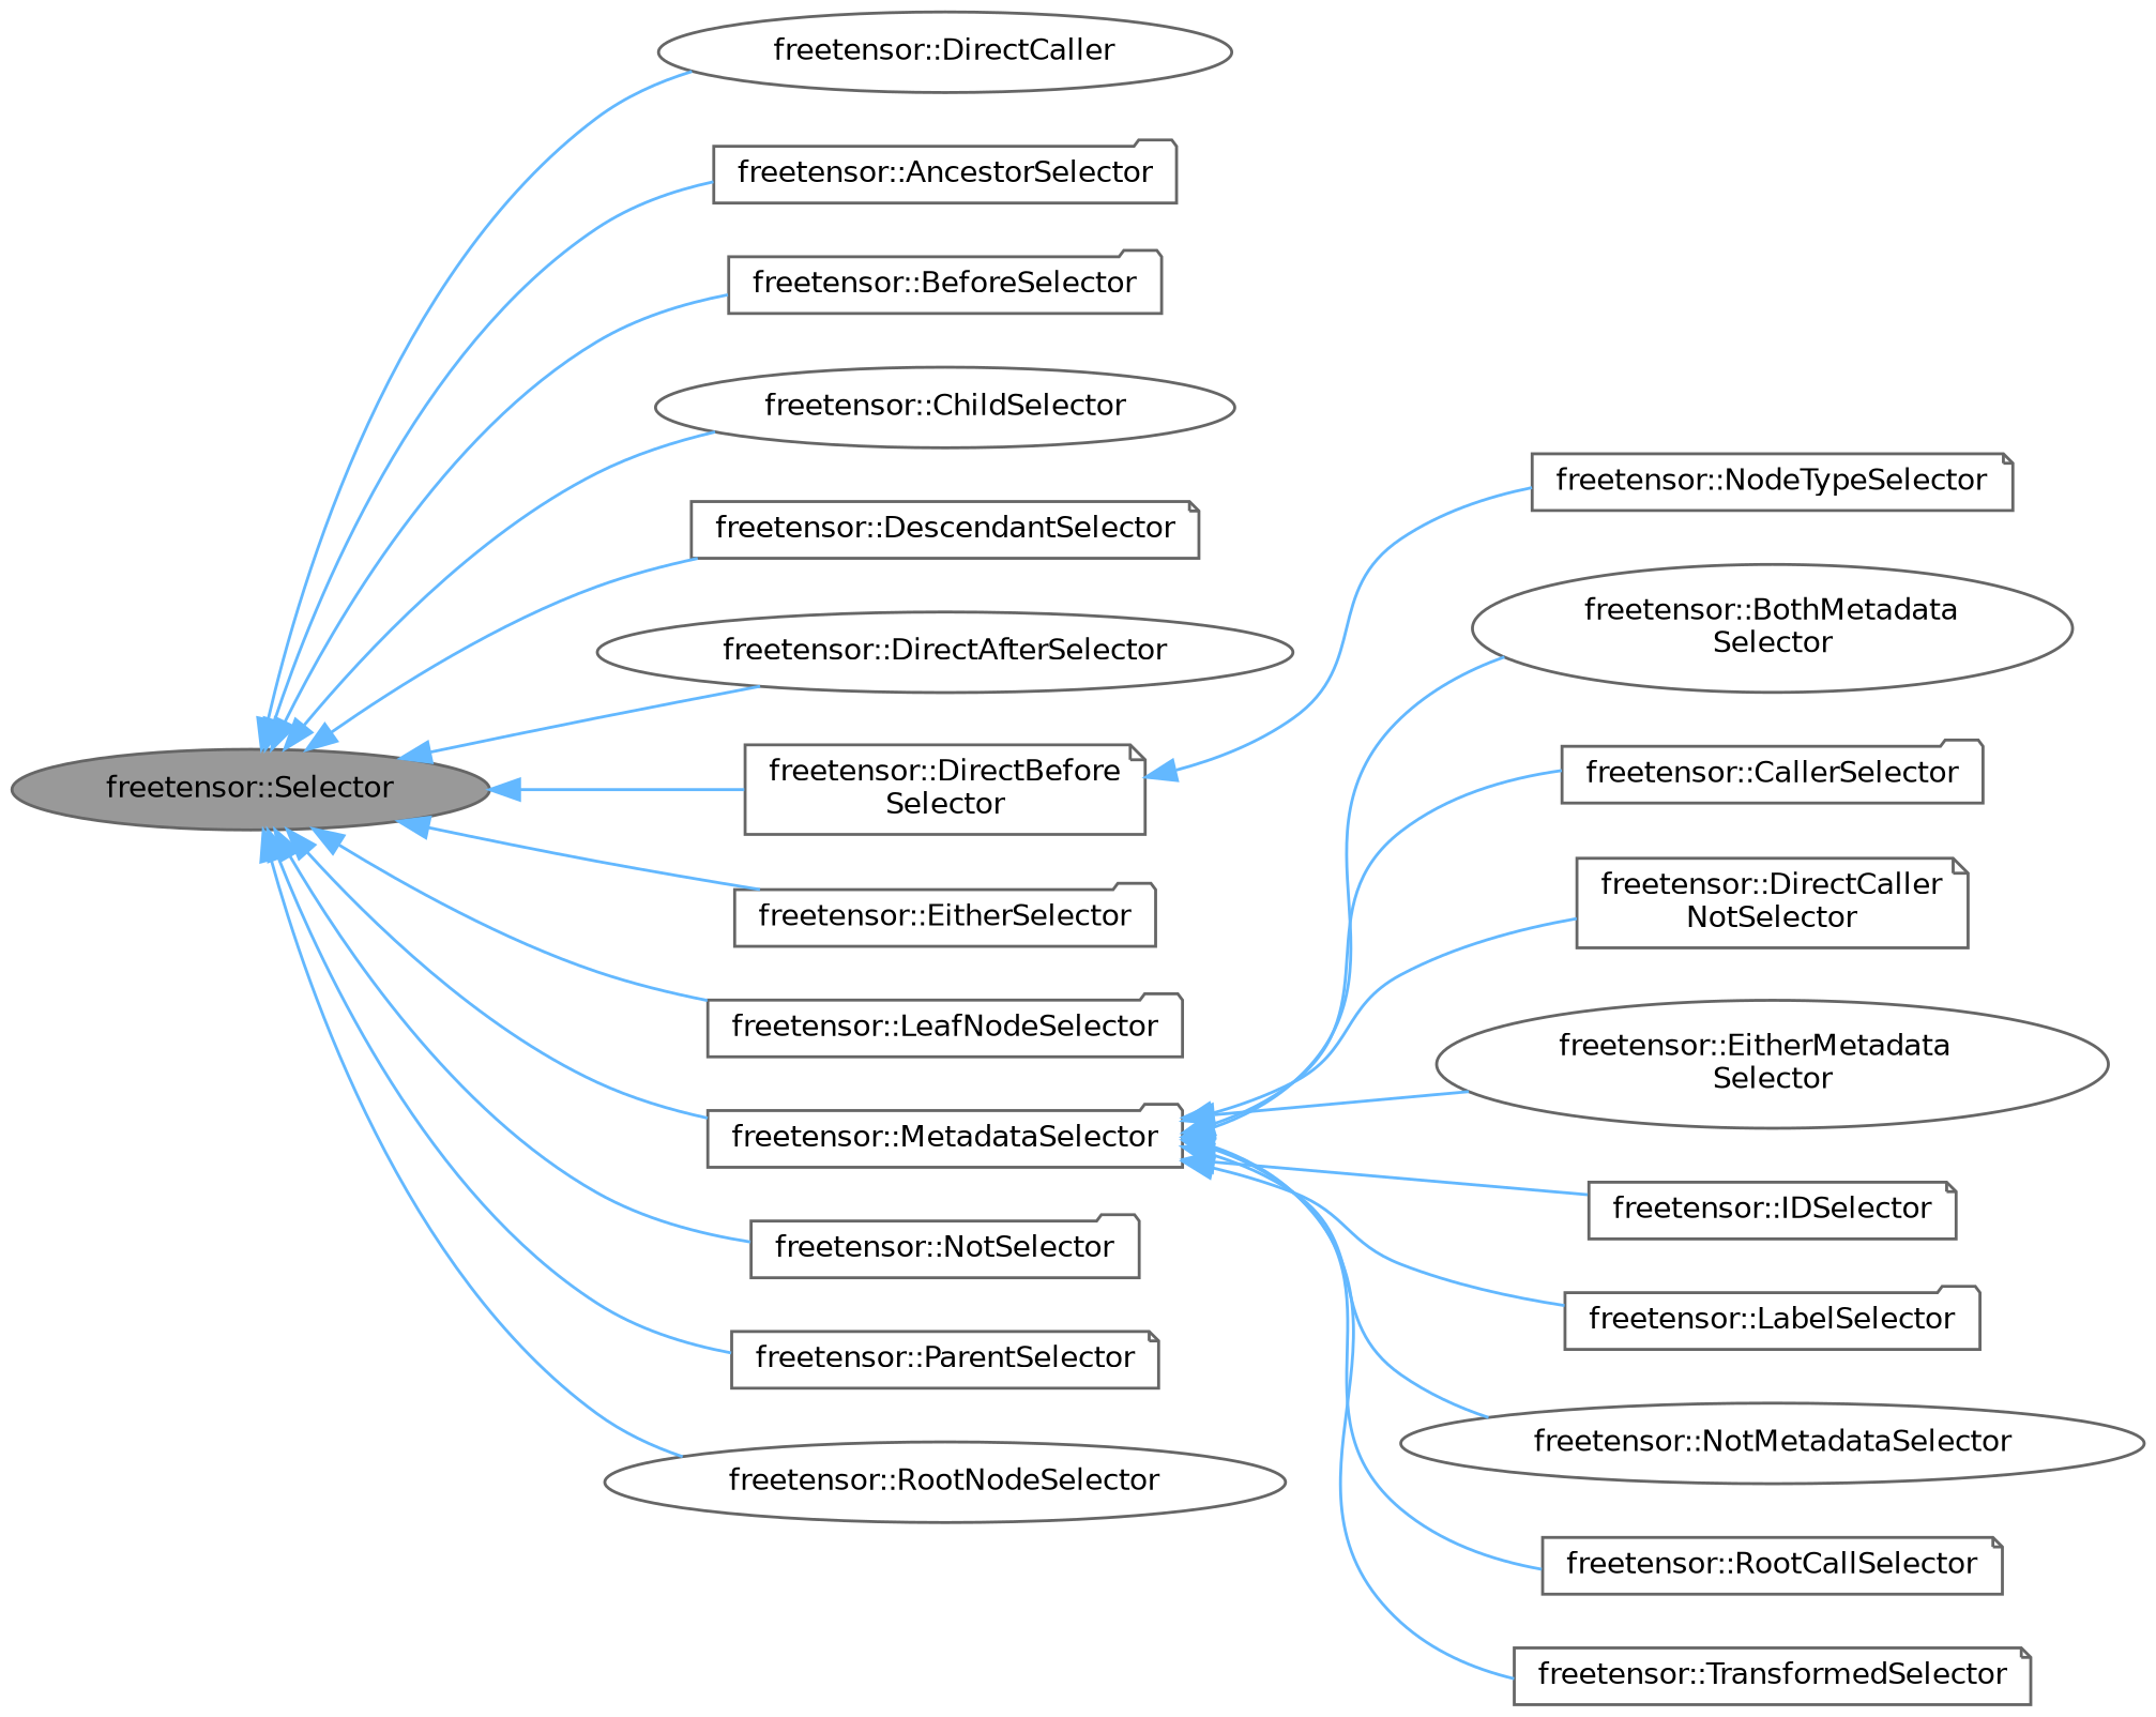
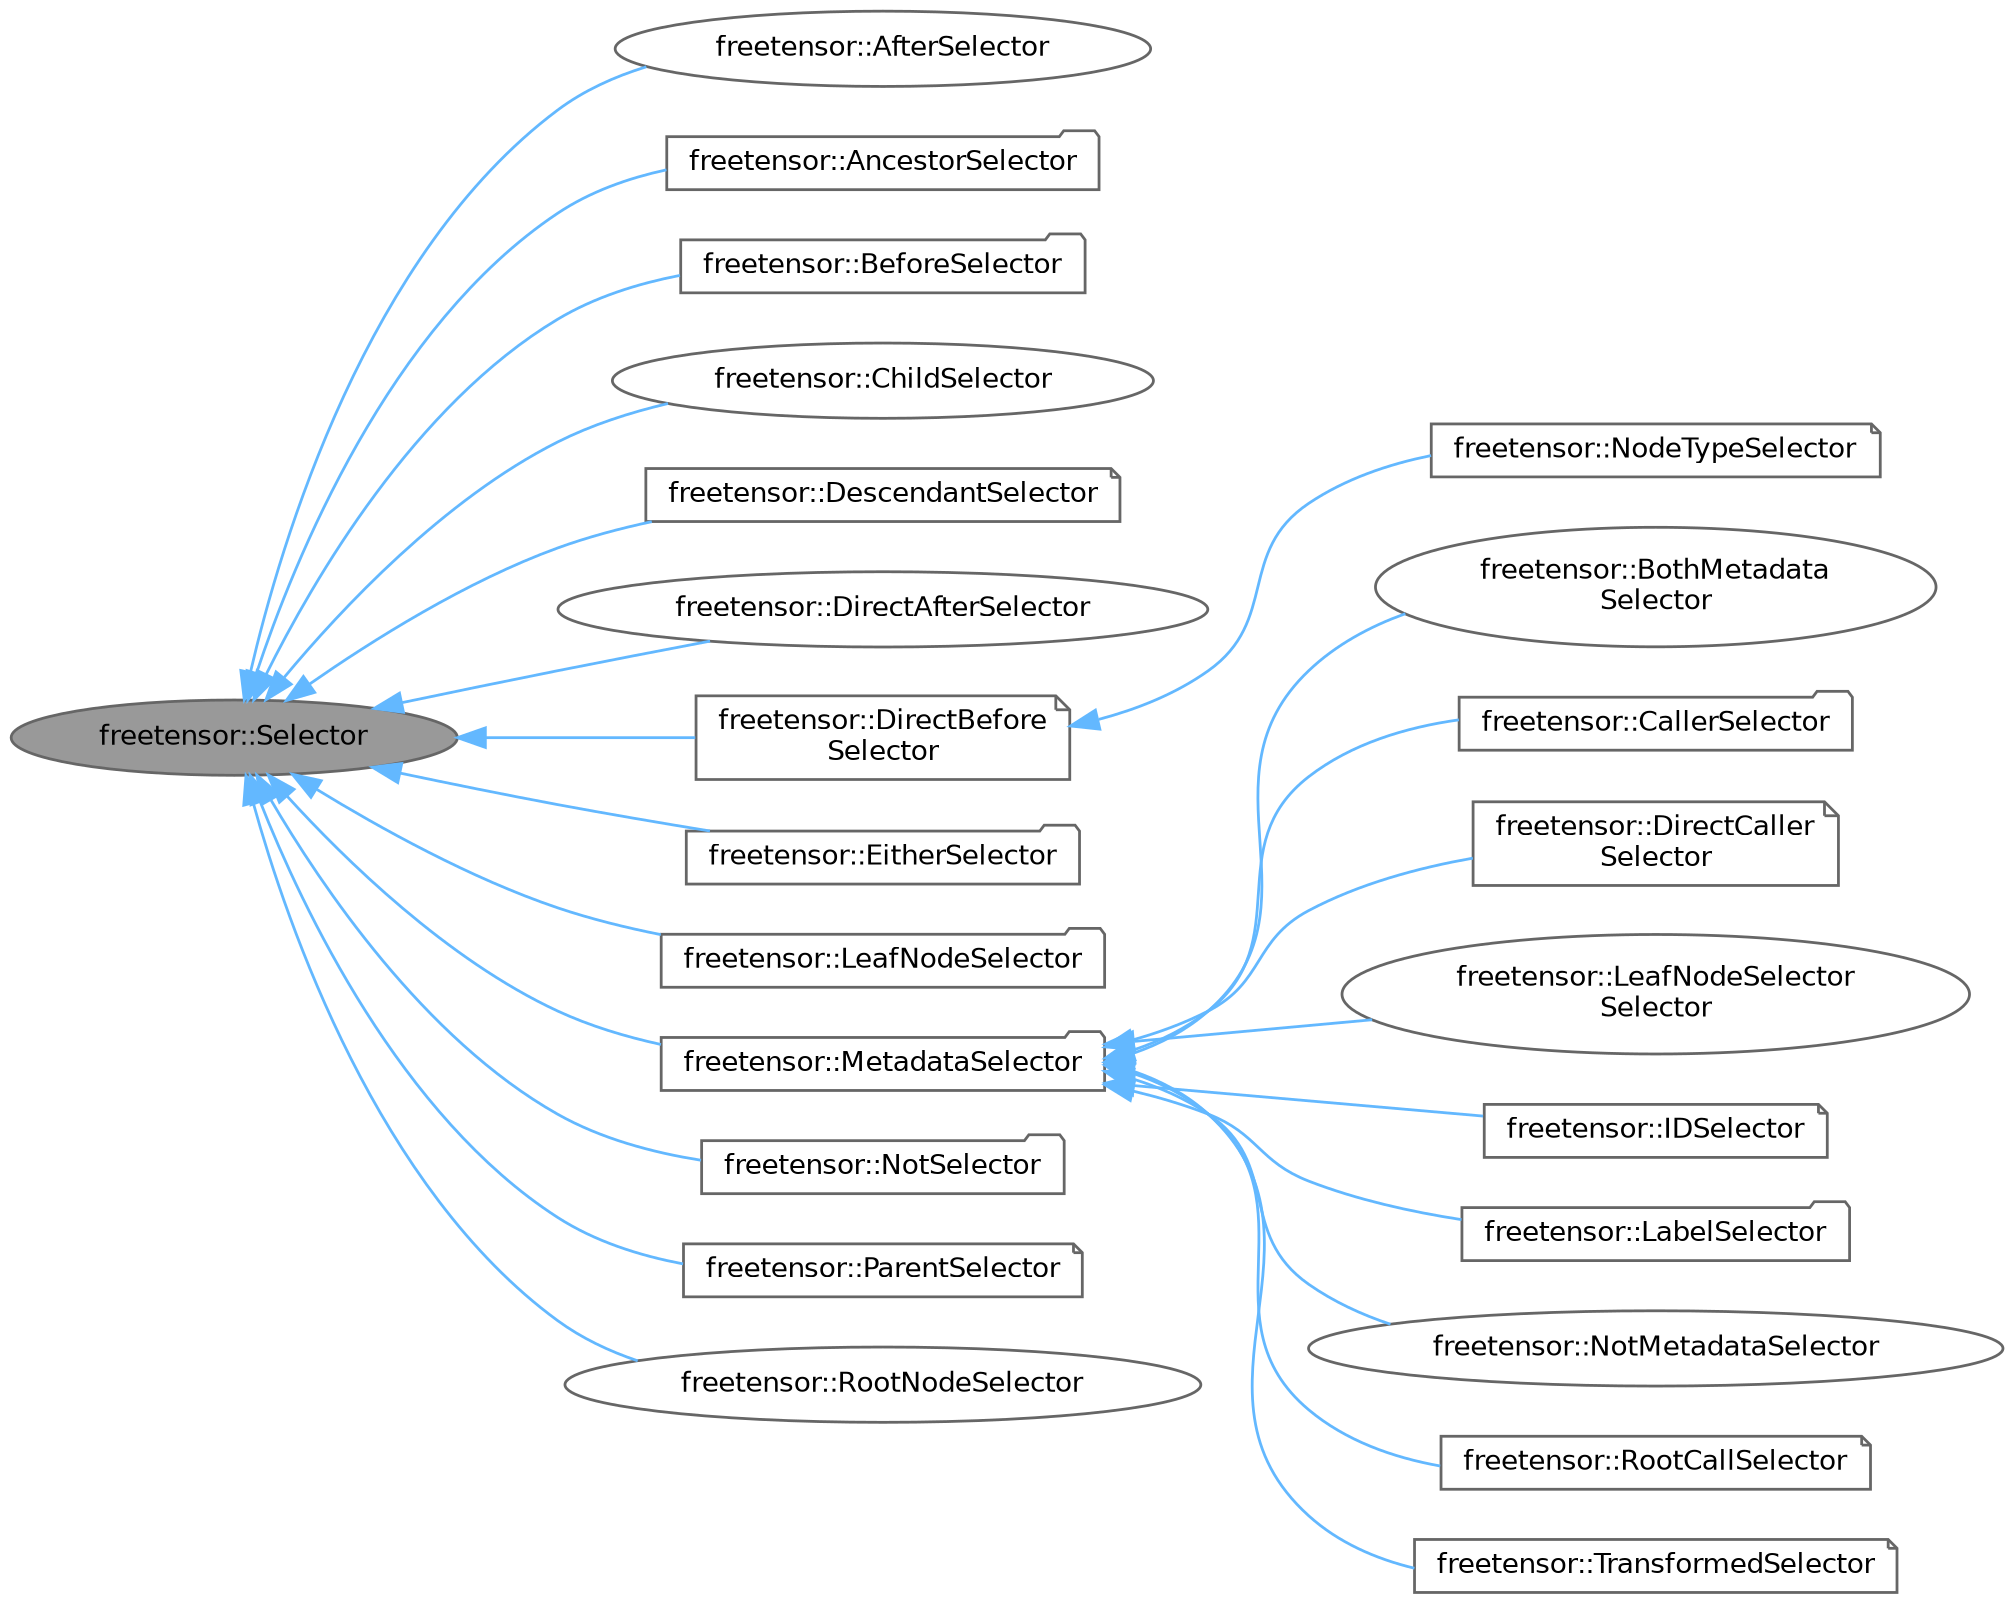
  digraph {
    rankdir=LR
    node [color=gray40 fillcolor=white fontname=Helvetica fontsize=10 shape=ellipse style=filled]
    edge [color=steelblue1 dir=back fontname=Helvetica fontsize=10 labelfontname=Helvetica labelfontsize=10 style=solid]
    n1 [fillcolor=grey60 fontcolor=black height=0.2 label="freetensor::Selector" width=0.4]
-   n2 [height=0.2 label="freetensor::DirectCaller" width=0.4]
+   n2 [height=0.2 label="freetensor::AfterSelector" width=0.4]
    n3 [height=0.2 label="freetensor::AncestorSelector" shape=folder width=0.4]
    n4 [height=0.2 label="freetensor::BeforeSelector" shape=folder width=0.4]
    n5 [height=0.2 label="freetensor::ChildSelector" width=0.4]
    n6 [height=0.2 label="freetensor::DescendantSelector" shape=note width=0.4]
    n7 [height=0.2 label="freetensor::DirectAfterSelector" width=0.4]
    n8 [height=0.2 label="freetensor::DirectBefore\lSelector" shape=note width=0.4]
    n9 [height=0.2 label="freetensor::EitherSelector" shape=folder width=0.4]
    n10 [height=0.2 label="freetensor::LeafNodeSelector" shape=folder width=0.4]
    n11 [height=0.2 label="freetensor::MetadataSelector" shape=folder width=0.4]
    n12 [height=0.2 label="freetensor::NotSelector" shape=folder width=0.4]
    n13 [height=0.2 label="freetensor::ParentSelector" shape=note width=0.4]
    n14 [height=0.2 label="freetensor::RootNodeSelector" width=0.4]
    n15 [height=0.2 label="freetensor::NodeTypeSelector" shape=note width=0.4]
    n16 [height=0.2 label="freetensor::BothMetadata\lSelector" width=0.4]
    n17 [height=0.2 label="freetensor::CallerSelector" shape=folder width=0.4]
-   n18 [height=0.2 label="freetensor::DirectCaller\lNotSelector" shape=note width=0.4]
-   n19 [height=0.2 label="freetensor::EitherMetadata\lSelector" width=0.4]
+   n18 [height=0.2 label="freetensor::DirectCaller\lSelector" shape=note width=0.4]
+   n19 [height=0.2 label="freetensor::LeafNodeSelector\lSelector" width=0.4]
    n20 [height=0.2 label="freetensor::IDSelector" shape=note width=0.4]
    n21 [height=0.2 label="freetensor::LabelSelector" shape=folder width=0.4]
    n22 [height=0.2 label="freetensor::NotMetadataSelector" width=0.4]
    n23 [height=0.2 label="freetensor::RootCallSelector" shape=note width=0.4]
    n24 [height=0.2 label="freetensor::TransformedSelector" shape=note width=0.4]
    n1 -> n2
    n1 -> n3
    n1 -> n4
    n1 -> n5
    n1 -> n6
    n1 -> n7
    n1 -> n8
    n1 -> n9
    n1 -> n10
    n1 -> n11
    n1 -> n12
    n1 -> n13
    n1 -> n14
    n8 -> n15
    n11 -> n16
    n11 -> n17
    n11 -> n18
    n11 -> n19
    n11 -> n20
    n11 -> n21
    n11 -> n22
    n11 -> n23
    n11 -> n24
  }
